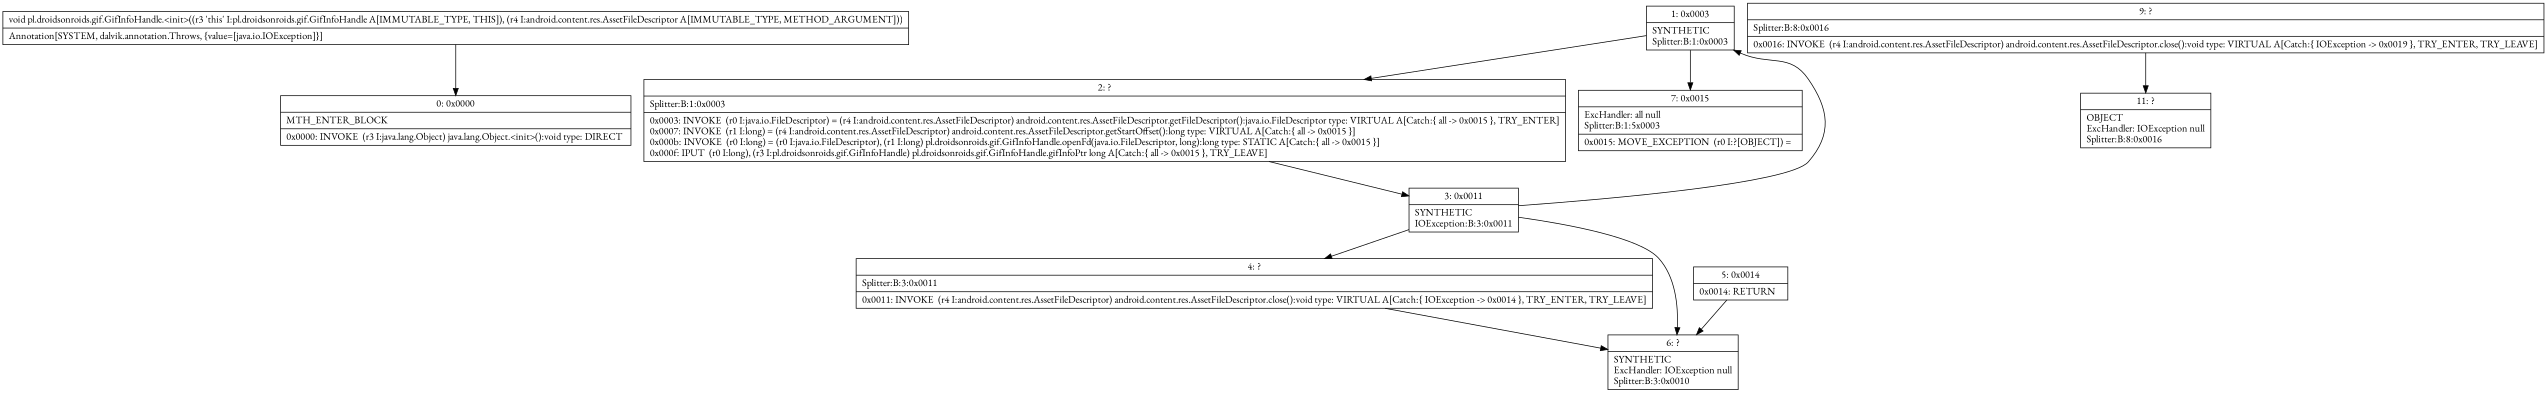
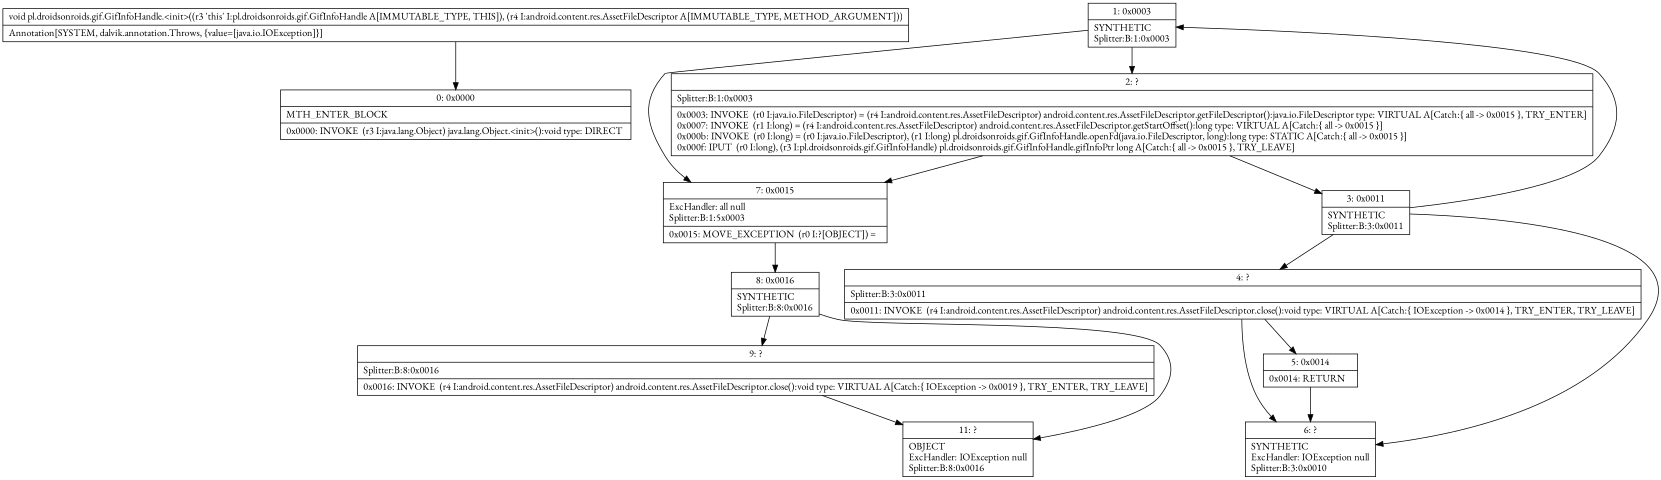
  digraph {
    fontname="EB Garamond"
    node [fontname="EB Garamond" shape=record]
    edge [fontname="EB Garamond"]
    n1 [label="{0\:\ 0x0000|MTH_ENTER_BLOCK\l|0x0000: INVOKE  (r3 I:java.lang.Object) java.lang.Object.\<init\>():void type: DIRECT \l}"]
    n2 [label="{1\:\ 0x0003|SYNTHETIC\lSplitter:B:1:0x0003\l}"]
    n3 [label="{2\:\ ?|Splitter:B:1:0x0003\l|0x0003: INVOKE  (r0 I:java.io.FileDescriptor) = (r4 I:android.content.res.AssetFileDescriptor) android.content.res.AssetFileDescriptor.getFileDescriptor():java.io.FileDescriptor type: VIRTUAL A[Catch:\{ all \-\> 0x0015 \}, TRY_ENTER]\l0x0007: INVOKE  (r1 I:long) = (r4 I:android.content.res.AssetFileDescriptor) android.content.res.AssetFileDescriptor.getStartOffset():long type: VIRTUAL A[Catch:\{ all \-\> 0x0015 \}]\l0x000b: INVOKE  (r0 I:long) = (r0 I:java.io.FileDescriptor), (r1 I:long) pl.droidsonroids.gif.GifInfoHandle.openFd(java.io.FileDescriptor, long):long type: STATIC A[Catch:\{ all \-\> 0x0015 \}]\l0x000f: IPUT  (r0 I:long), (r3 I:pl.droidsonroids.gif.GifInfoHandle) pl.droidsonroids.gif.GifInfoHandle.gifInfoPtr long A[Catch:\{ all \-\> 0x0015 \}, TRY_LEAVE]\l}"]
    n4 [label="{7\:\ 0x0015|ExcHandler: all null\lSplitter:B:1:5x0003\l|0x0015: MOVE_EXCEPTION  (r0 I:?[OBJECT]) =  \l}"]
-   n5 [label="{3\:\ 0x0011|SYNTHETIC\lIOException:B:3:0x0011\l}"]
+   n5 [label="{3\:\ 0x0011|SYNTHETIC\lSplitter:B:3:0x0011\l}"]
+   n6 [label="{8\:\ 0x0016|SYNTHETIC\lSplitter:B:8:0x0016\l}"]
    n7 [label="{4\:\ ?|Splitter:B:3:0x0011\l|0x0011: INVOKE  (r4 I:android.content.res.AssetFileDescriptor) android.content.res.AssetFileDescriptor.close():void type: VIRTUAL A[Catch:\{ IOException \-\> 0x0014 \}, TRY_ENTER, TRY_LEAVE]\l}"]
    n8 [label="{6\:\ ?|SYNTHETIC\lExcHandler: IOException null\lSplitter:B:3:0x0010\l}"]
    n9 [label="{5\:\ 0x0014|0x0014: RETURN   \l}"]
    n10 [label="{9\:\ ?|Splitter:B:8:0x0016\l|0x0016: INVOKE  (r4 I:android.content.res.AssetFileDescriptor) android.content.res.AssetFileDescriptor.close():void type: VIRTUAL A[Catch:\{ IOException \-\> 0x0019 \}, TRY_ENTER, TRY_LEAVE]\l}"]
    n11 [label="{11\:\ ?|OBJECT\lExcHandler: IOException null\lSplitter:B:8:0x0016\l}"]
    n12 [label="{void pl.droidsonroids.gif.GifInfoHandle.\<init\>((r3 'this' I:pl.droidsonroids.gif.GifInfoHandle A[IMMUTABLE_TYPE, THIS]), (r4 I:android.content.res.AssetFileDescriptor A[IMMUTABLE_TYPE, METHOD_ARGUMENT]))  | Annotation[SYSTEM, dalvik.annotation.Throws, \{value=[java.io.IOException]\}]\l}"]
    n2 -> n3
    n2 -> n4
+   n3 -> n4
    n3 -> n5
+   n4 -> n6
    n5 -> n2
    n5 -> n7
    n5 -> n8
+   n6 -> n10
+   n6 -> n11
    n7 -> n8
+   n7 -> n9
    n9 -> n8
    n10 -> n11
    n12 -> n1
  }
